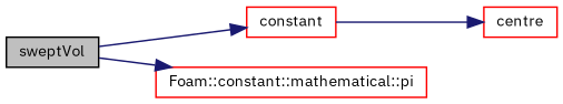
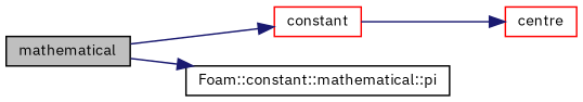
  digraph {
    fontname="IBM Plex Sans"
    rankdir=LR
    node [color=black fontname="IBM Plex Sans" fontsize=10 shape=record]
    edge [color=midnightblue fontname="IBM Plex Sans" fontsize=10 labelfontname=FreeSans labelfontsize=10 style=solid]
-   n1 [fillcolor=grey75 fontcolor=black height=0.2 label=sweptVol style=filled width=0.4]
+   n1 [fillcolor=grey75 fontcolor=black height=0.2 label=mathematical style=filled width=0.4]
    n2 [color=red height=0.2 label=constant width=0.4]
-   n3 [color=red height=0.2 label="Foam::constant::mathematical::pi" width=0.4]
+   n3 [height=0.2 label="Foam::constant::mathematical::pi" width=0.4]
    n4 [color=red height=0.2 label=centre width=0.4]
    n1 -> n2
    n1 -> n3
    n2 -> n4
  }
